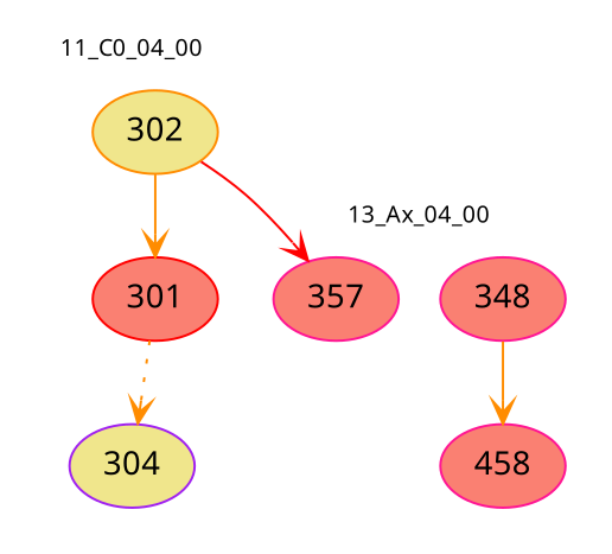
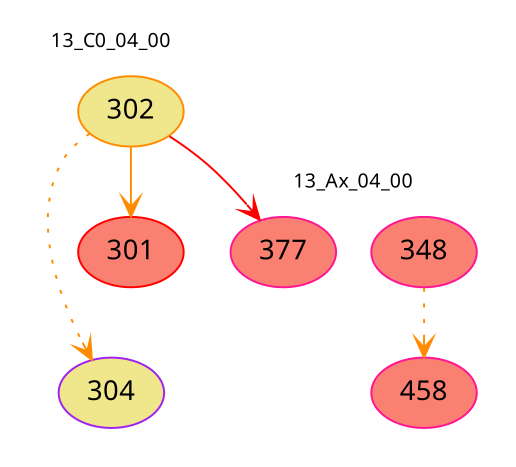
  digraph {
    fontname="Noto Sans"
    node [color=deeppink fillcolor=salmon fontname="Noto Sans" style=filled]
    edge [arrowhead=vee color=darkorange fontname="Noto Sans" style=dotted]
    n1 [label=348]
-   n2 [label=357]
+   n2 [label=377]
    n3 [label=458]
    n4 [color=darkorange fillcolor=khaki label=302]
    n5 [color=purple fillcolor=khaki label=304]
    n6 [color=red label=301]
    subgraph cluster_1 {
      color=white
      fontsize=10
      label="13_Ax_04_00"
      n1
      n2
      n3
    }
    subgraph cluster_2 {
      color=white
      fontsize=10
-     label="11_C0_04_00"
+     label="13_C0_04_00"
      n4
      n5
      n6
    }
-   n1 -> n3 [style=solid]
+   n1 -> n3
    n4 -> n2 [color=red style=solid]
-   n6 -> n5
+   n4 -> n5
    n4 -> n6 [style=solid]
  }
